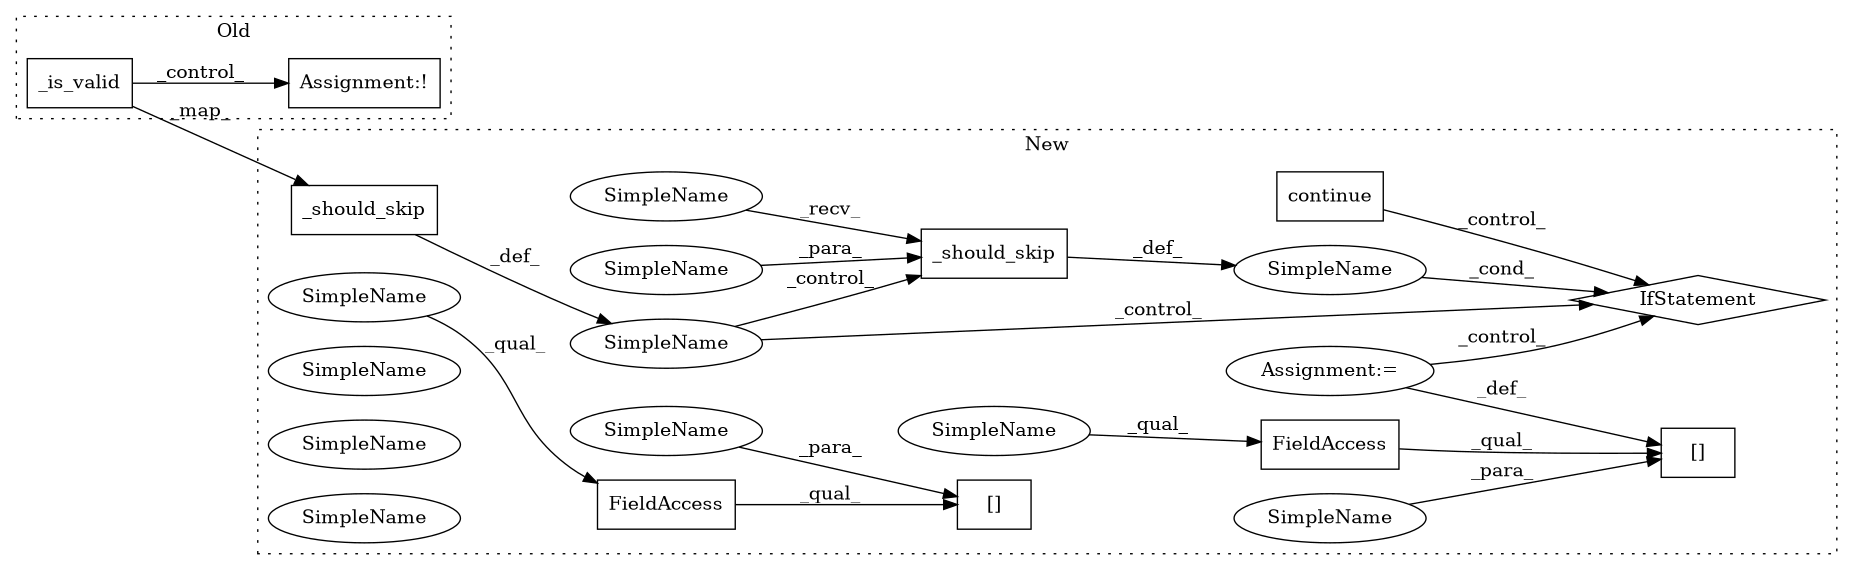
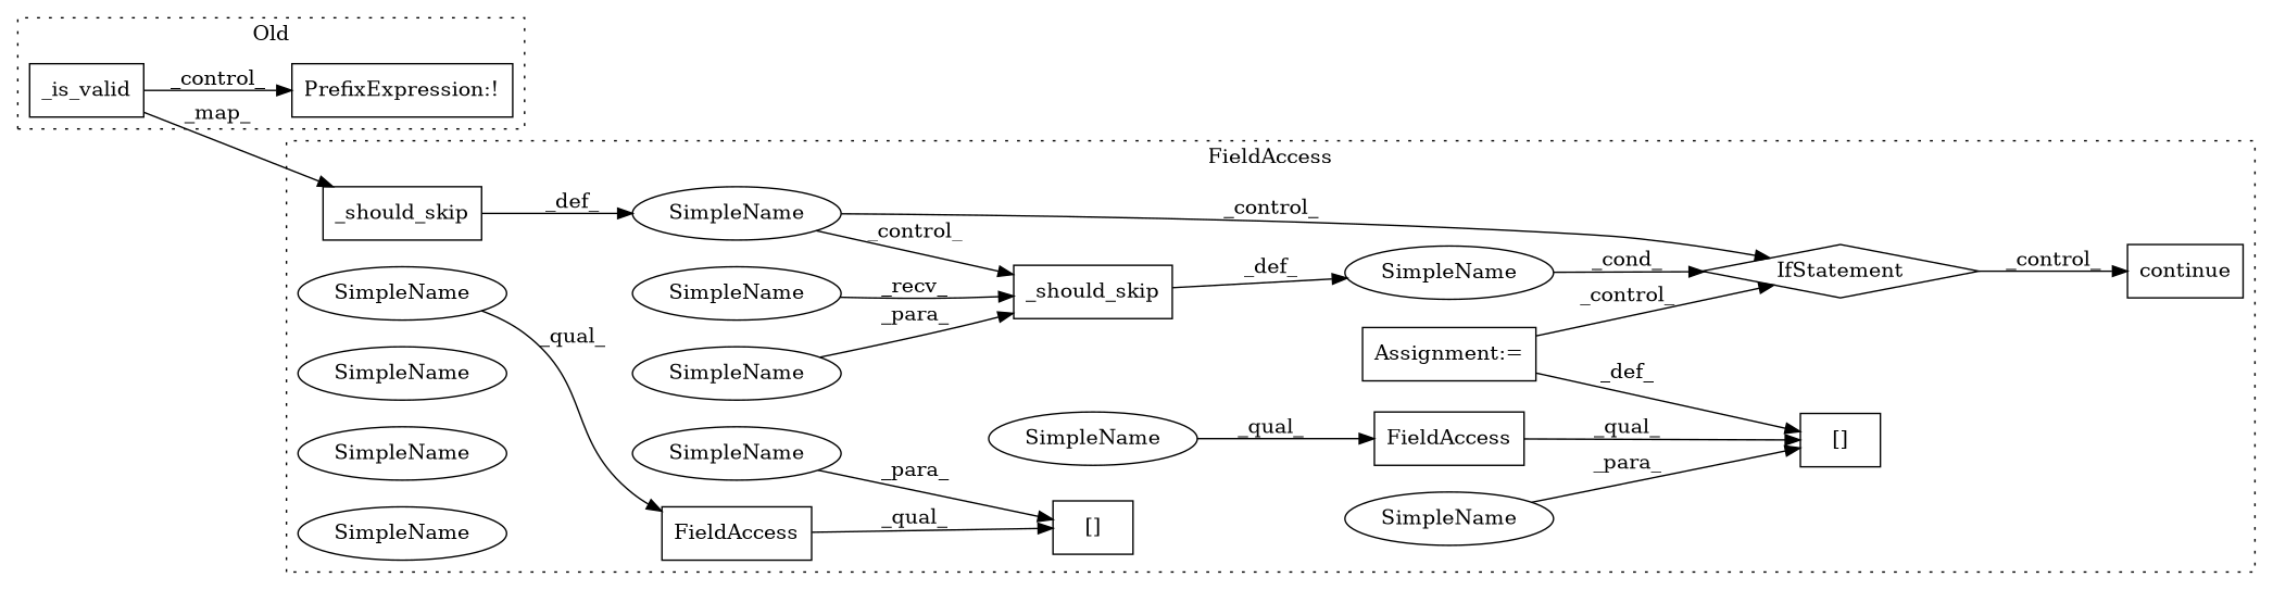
  digraph {
    rankdir=LR
    node [a=42 l=8 s=3875 shape=ellipse]
    n1 [a=32 l="10,1" label=_is_valid s="3000,3018" shape=box]
-   n2 [a=38 l=1 label="Assignment:!" s=2994 shape=box]
+   n2 [a=38 l=1 label="PrefixExpression:!" s=2994 shape=box]
    n3 [a=32 l="13,1" label=_should_skip s="2999,3020" shape=box]
    n4 [a=22 l=23 label=FieldAccess shape=box]
    n5 [a=2 l="24,1" label="[]" s="3875,3907" shape=box]
    n6 [a=18 l=9 label=continue s=3847 shape=box]
    n7 [a=32 l="13,1" label=_should_skip s="3811,3832" shape=box]
    n8 [a=22 l=23 label=FieldAccess shape=box]
    n9 [a=2 l="24,1" label="[]" s="3875,3907" shape=box]
    n10 [label=SimpleName l="" s=""]
    n11 [a=25 l="4,2" label=IfStatement s="3802,3833" shape=diamond]
    n12 [label=SimpleName l="" s=""]
-   n13 [a=7 l=2 label="Assignment:=" s=3908]
+   n13 [a=7 l=2 label="Assignment:=" s=3908 shape=box]
    n14 [l=4 label=SimpleName s=3806]
    n15 [l=4 label=SimpleName]
    n16 [l=4 label=SimpleName]
    n17 [label=SimpleName s=3899]
    n18 [label=SimpleName s=3899]
    n19 [label=SimpleName s=3824]
    n20 [label=SimpleName s=3899]
    n21 [label=SimpleName s=3899]
    n22 [label=SimpleName s=3824]
    subgraph cluster_1 {
      label=Old
      style=dotted
      n1
      n2
    }
    subgraph cluster_2 {
-     label=New
+     label=FieldAccess
      style=dotted
      n3
      n4
      n5
      n6
      n7
      n8
      n9
      n10
      n11
      n12
      n13
      n14
      n15
      n16
      n17
      n18
      n19
      n20
      n21
      n22
    }
    n1 -> n2 [label=_control_]
    n1 -> n3 [label=_map_]
    n3 -> n12 [label=_def_]
    n4 -> n5 [label=_qual_]
    n7 -> n10 [label=_def_]
    n8 -> n9 [label=_qual_]
    n10 -> n11 [label=_cond_]
-   n6 -> n11 [label=_control_]
+   n11 -> n6 [label=_control_]
    n12 -> n7 [label=_control_]
    n12 -> n11 [label=_control_]
    n13 -> n5 [label=_def_]
    n13 -> n11 [label=_control_]
    n14 -> n7 [label=_recv_]
    n15 -> n4 [label=_qual_]
    n16 -> n8 [label=_qual_]
    n20 -> n5 [label=_para_]
    n21 -> n9 [label=_para_]
    n22 -> n7 [label=_para_]
  }
